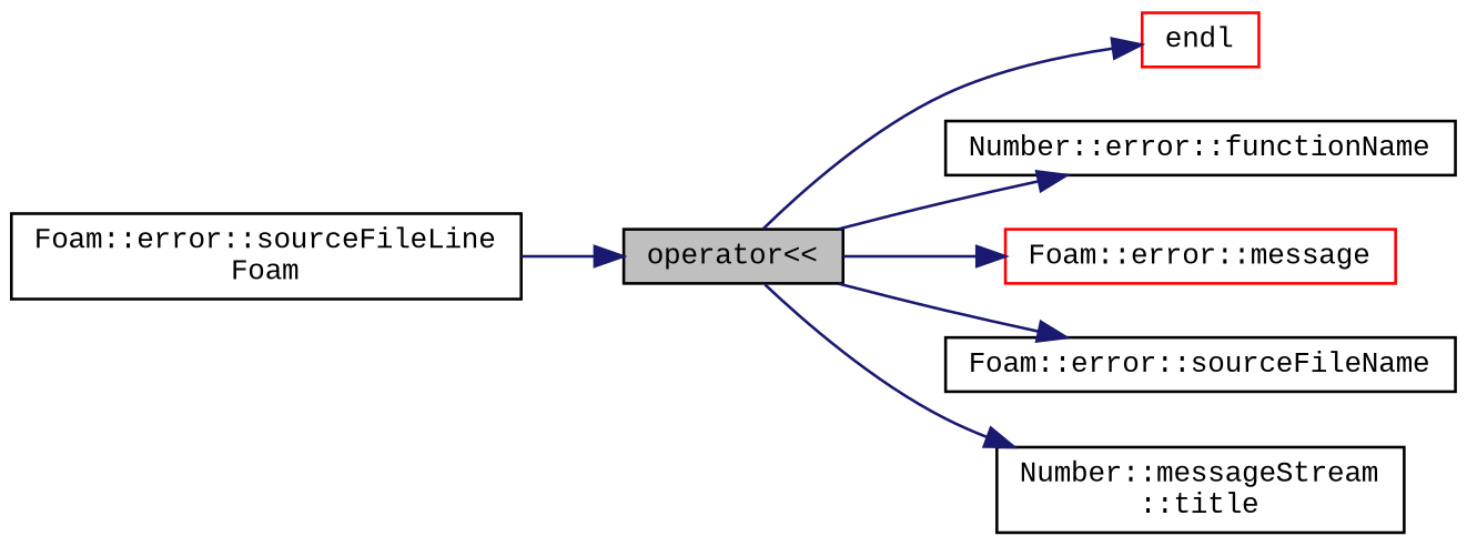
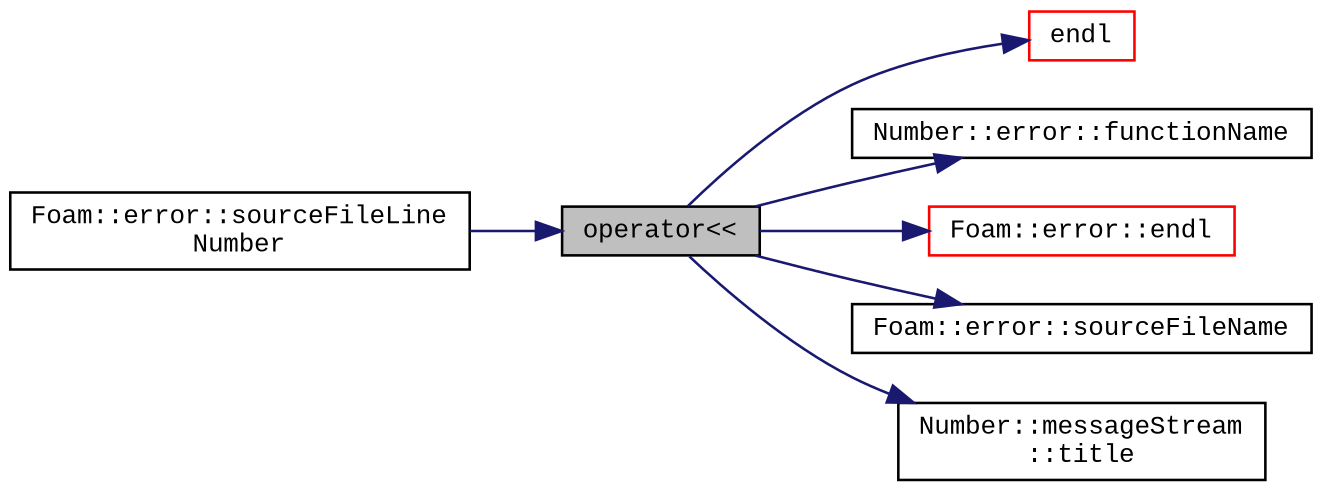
  digraph {
    fontname="Liberation Mono"
    rankdir=LR
    node [color=black fontname="Liberation Mono" fontsize=10 shape=record]
    edge [color=midnightblue fontname="Liberation Mono" fontsize=10 labelfontname=Helvetica labelfontsize=10 style=solid]
    n1 [fillcolor=grey75 fontcolor=black height=0.2 label="operator\<\<" style=filled width=0.4]
    n2 [color=red height=0.2 label=endl width=0.4]
    n3 [height=0.2 label="Number::error::functionName" width=0.4]
-   n4 [color=red height=0.2 label="Foam::error::message" width=0.4]
+   n4 [color=red height=0.2 label="Foam::error::endl" width=0.4]
    n5 [height=0.2 label="Foam::error::sourceFileName" width=0.4]
    n6 [height=0.2 label="Number::messageStream\l::title" width=0.4]
-   n7 [height=0.2 label="Foam::error::sourceFileLine\lFoam" width=0.4]
+   n7 [height=0.2 label="Foam::error::sourceFileLine\lNumber" width=0.4]
    n1 -> n2
    n1 -> n3
    n1 -> n4
    n1 -> n5
    n1 -> n6
    n7 -> n1
  }
